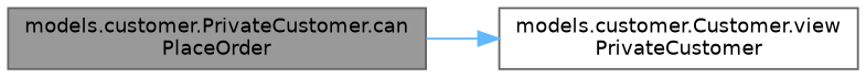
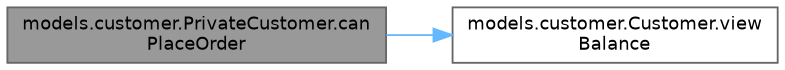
  digraph {
    rankdir=LR
    node [fontname=Helvetica fontsize=10 shape=box style=filled]
    n1 [color=gray40 fillcolor=grey60 fontcolor=black height=0.2 label="models.customer.PrivateCustomer.can\lPlaceOrder" width=0.4]
-   n2 [color=grey40 fillcolor=white height=0.2 label="models.customer.Customer.view\lPrivateCustomer" width=0.4]
+   n2 [color=grey40 fillcolor=white height=0.2 label="models.customer.Customer.view\lBalance" width=0.4]
    n1 -> n2 [color=steelblue1 fontname=Helvetica fontsize=10 labelfontname=Helvetica labelfontsize=10 style=solid]
  }
